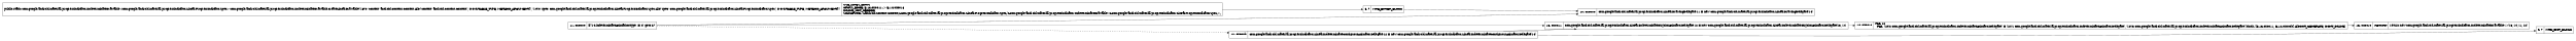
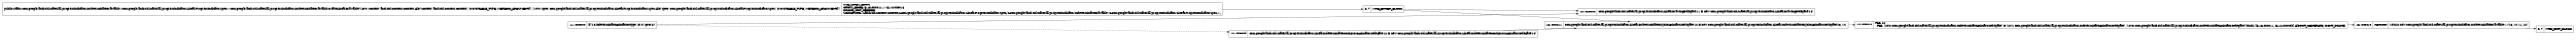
  digraph {
    rankdir=LR
    node [shape=record]
    n1 [label="{8\:\ ?|MTH_ENTER_BLOCK\l}"]
    n2 [label="{10\:\ 0x0000|com.google.android.material.progressindicator.LinearDrawingDelegate r1 = new com.google.android.material.progressindicator.LinearDrawingDelegate(r4)\l}"]
    n3 [label="{11\:\ 0x0009|if (r4.indeterminateAnimationType != 0) goto L7\l}"]
    n4 [label="{12\:\ 0x000b|com.google.android.material.progressindicator.LinearIndeterminateContiguousAnimatorDelegate r2 = new com.google.android.material.progressindicator.LinearIndeterminateContiguousAnimatorDelegate(r4)\l}"]
    n5 [label="{13\:\ 0x0011|com.google.android.material.progressindicator.LinearIndeterminateDisjointAnimatorDelegate r2 = new com.google.android.material.progressindicator.LinearIndeterminateDisjointAnimatorDelegate(r3, r4)\l}"]
    n6 [label="{14\:\ 0x0016|PHI: r2 \l  PHI: (r2v2 com.google.android.material.progressindicator.IndeterminateAnimatorDelegate) = (r2v1 com.google.android.material.progressindicator.IndeterminateAnimatorDelegate), (r2v3 com.google.android.material.progressindicator.IndeterminateAnimatorDelegate) binds: [B:13:0x0011, B:12:0x000b] A[DONT_GENERATE, DONT_INLINE]\l}"]
    n7 [label="{15\:\ 0x0019|RETURN\l|return new com.google.android.material.progressindicator.IndeterminateDrawable\<\>(r3, r4, r1, r2)\l}"]
    n8 [label="{9\:\ ?|MTH_EXIT_BLOCK\l}"]
    n9 [label="{public static com.google.android.material.progressindicator.IndeterminateDrawable\<com.google.android.material.progressindicator.LinearProgressIndicatorSpec\> com.google.android.material.progressindicator.IndeterminateDrawable.createLinearDrawable((r3v0 'context' android.content.Context A[D('context' android.content.Context), IMMUTABLE_TYPE, METHOD_ARGUMENT]), (r4v0 'spec' com.google.android.material.progressindicator.LinearProgressIndicatorSpec A[D('spec' com.google.android.material.progressindicator.LinearProgressIndicatorSpec), IMMUTABLE_TYPE, METHOD_ARGUMENT]))  | USE_LINES_HINTS\lCROSS_EDGE: B:13:0x0011 \-\> B:14:0x0016\lINLINE_NOT_NEEDED\lSIGNATURE: (Landroid\/content\/Context;Lcom\/google\/android\/material\/progressindicator\/LinearProgressIndicatorSpec;)Lcom\/google\/android\/material\/progressindicator\/IndeterminateDrawable\<Lcom\/google\/android\/material\/progressindicator\/LinearProgressIndicatorSpec;\>;\l}"]
    n1 -> n2
    n3 -> n2
    n3 -> n4 [style=dashed]
-   n3 -> n5
+   n1 -> n5
    n4 -> n5
    n5 -> n6
    n6 -> n7
-   n4 -> n8
+   n7 -> n8
    n9 -> n1
  }
